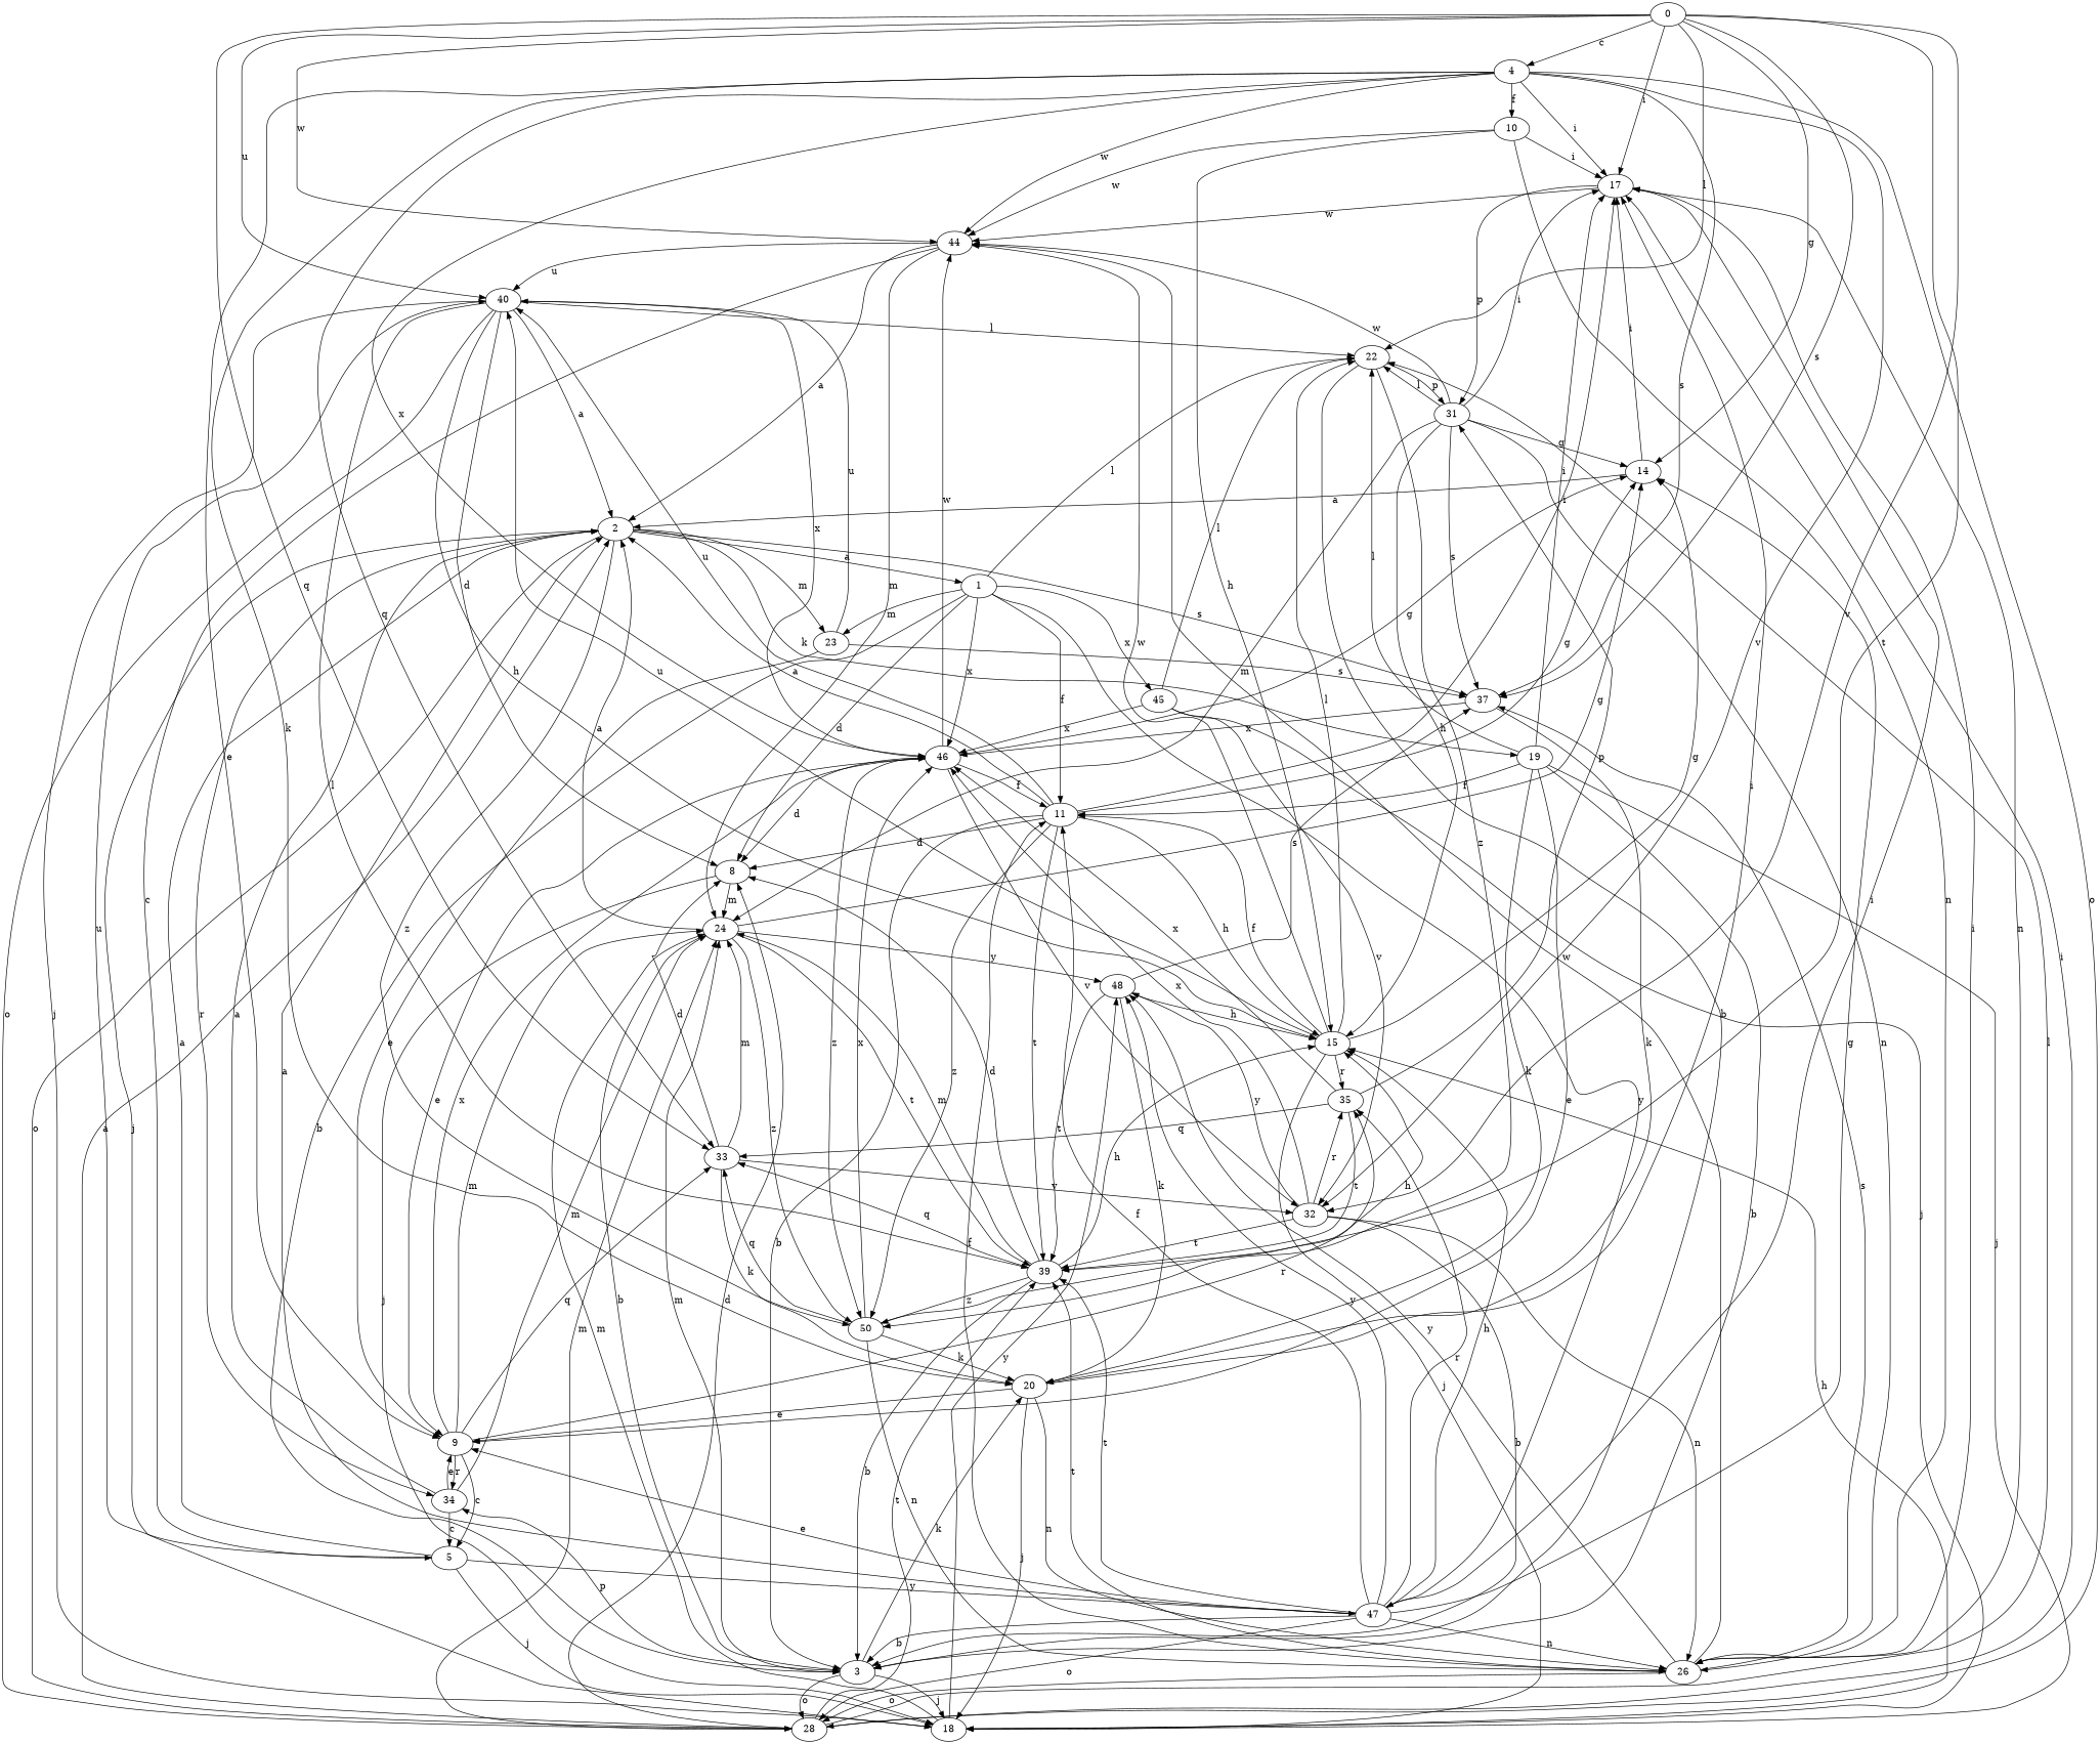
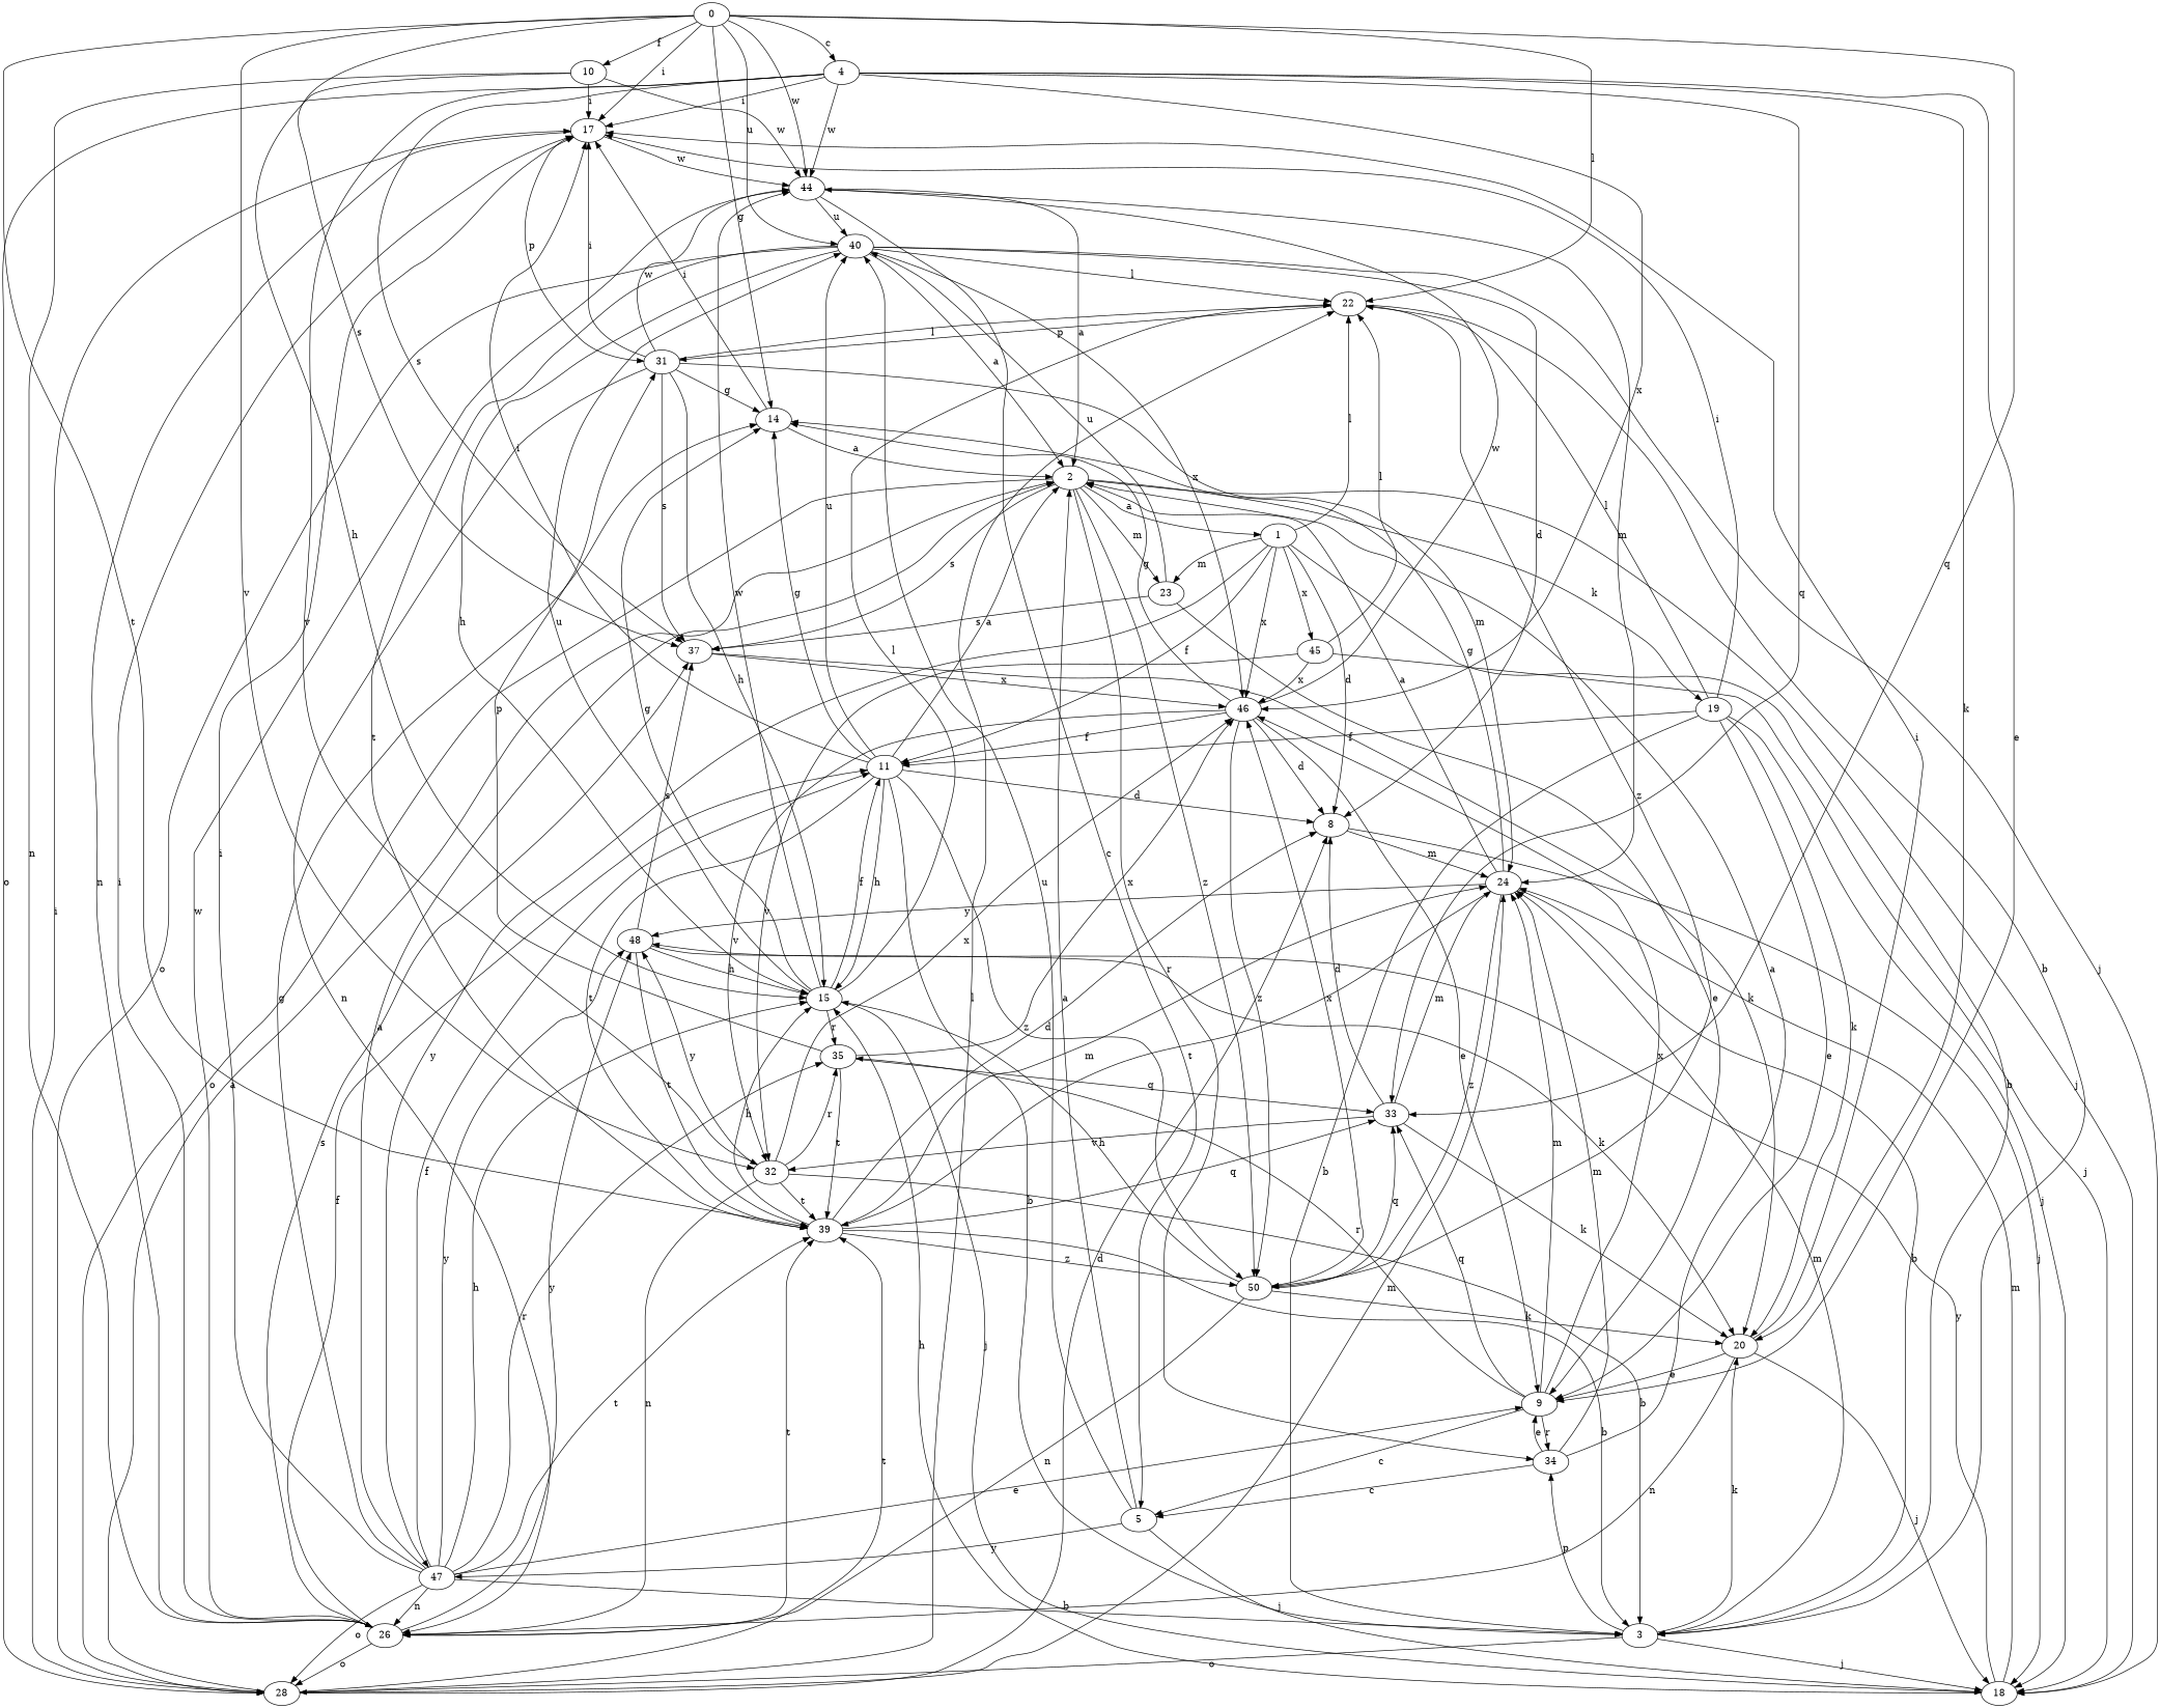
  strict digraph {
    0
    4
    10
    14
    17
    22
    33
    37
    39
    40
    n11 [label=32]
    44
    46
    28
    20
    9
    15
    26
    2
    31
    3
    50
    8
    24
    18
    35
    48
    5
    1
    11
    23
    45
    47
    34
    19
    0 -> 4 [label=c]
-   4 -> 10 [label=f]
+   0 -> 10 [label=f]
    0 -> 14 [label=g]
    0 -> 17 [label=i]
    0 -> 22 [label=l]
    0 -> 33 [label=q]
    0 -> 37 [label=s]
    0 -> 39 [label=t]
    0 -> 40 [label=u]
    0 -> n11 [label=v]
    0 -> 44 [label=w]
    4 -> 17 [label=i]
    4 -> 33 [label=q]
    4 -> 37 [label=s]
    4 -> n11 [label=v]
    4 -> 44 [label=w]
    4 -> 46 [label=x]
    4 -> 28 [label=o]
    4 -> 20 [label=k]
    4 -> 9 [label=e]
    10 -> 17 [label=i]
    10 -> 44 [label=w]
    10 -> 15 [label=h]
    10 -> 26 [label=n]
    14 -> 17 [label=i]
    14 -> 2 [label=a]
    17 -> 44 [label=w]
    17 -> 26 [label=n]
    17 -> 31 [label=p]
    22 -> 31 [label=p]
    22 -> 3 [label=b]
    22 -> 50 [label=z]
    33 -> n11 [label=v]
    33 -> 20 [label=k]
    33 -> 8 [label=d]
    33 -> 24 [label=m]
    37 -> 46 [label=x]
    37 -> 20 [label=k]
    39 -> 33 [label=q]
    39 -> 15 [label=h]
    39 -> 3 [label=b]
    39 -> 50 [label=z]
    39 -> 8 [label=d]
    39 -> 24 [label=m]
    40 -> 22 [label=l]
-   40 -> 39 [label=l]
+   40 -> 39 [label=t]
    40 -> 46 [label=x]
    40 -> 28 [label=o]
    40 -> 15 [label=h]
    40 -> 2 [label=a]
    40 -> 8 [label=d]
    40 -> 18 [label=j]
    n11 -> 39 [label=t]
    n11 -> 46 [label=x]
    n11 -> 26 [label=n]
    n11 -> 3 [label=b]
    n11 -> 35 [label=r]
    n11 -> 48 [label=y]
    44 -> 40 [label=u]
    44 -> 2 [label=a]
    44 -> 24 [label=m]
    44 -> 5 [label=c]
    46 -> 14 [label=g]
    46 -> n11 [label=v]
    46 -> 44 [label=w]
    46 -> 9 [label=e]
    46 -> 50 [label=z]
    46 -> 8 [label=d]
    46 -> 11 [label=f]
    28 -> 17 [label=i]
    28 -> 22 [label=l]
    28 -> 39 [label=t]
    28 -> 2 [label=a]
    28 -> 8 [label=d]
    28 -> 24 [label=m]
    20 -> 17 [label=i]
    20 -> 9 [label=e]
    20 -> 26 [label=n]
    20 -> 18 [label=j]
    9 -> 33 [label=q]
    9 -> 46 [label=x]
    9 -> 24 [label=m]
    9 -> 35 [label=r]
    9 -> 5 [label=c]
    9 -> 34 [label=r]
    15 -> 14 [label=g]
    15 -> 22 [label=l]
    15 -> 40 [label=u]
    15 -> 44 [label=w]
    15 -> 18 [label=j]
    15 -> 35 [label=r]
    15 -> 11 [label=f]
    26 -> 17 [label=i]
    26 -> 37 [label=s]
    26 -> 39 [label=t]
    26 -> 44 [label=w]
    26 -> 28 [label=o]
    26 -> 48 [label=y]
    26 -> 11 [label=f]
    2 -> 37 [label=s]
    2 -> 28 [label=o]
    2 -> 50 [label=z]
    2 -> 18 [label=j]
    2 -> 1 [label=a]
    2 -> 23 [label=m]
    2 -> 34 [label=r]
    2 -> 19 [label=k]
    31 -> 14 [label=g]
    31 -> 17 [label=i]
    31 -> 22 [label=l]
    31 -> 37 [label=s]
    31 -> 44 [label=w]
    31 -> 15 [label=h]
    31 -> 26 [label=n]
    31 -> 24 [label=m]
    3 -> 28 [label=o]
    3 -> 20 [label=k]
    3 -> 24 [label=m]
    3 -> 18 [label=j]
    3 -> 34 [label=p]
    50 -> 33 [label=q]
    50 -> 46 [label=x]
    50 -> 20 [label=k]
    50 -> 15 [label=h]
    50 -> 26 [label=n]
    8 -> 24 [label=m]
    8 -> 18 [label=j]
    24 -> 14 [label=g]
    24 -> 39 [label=t]
    24 -> 2 [label=a]
    24 -> 3 [label=b]
    24 -> 50 [label=z]
    24 -> 48 [label=y]
    18 -> 15 [label=h]
    18 -> 24 [label=m]
    18 -> 48 [label=y]
    35 -> 33 [label=q]
    35 -> 39 [label=t]
    35 -> 46 [label=x]
    35 -> 31 [label=p]
    48 -> 37 [label=s]
    48 -> 39 [label=t]
    48 -> 20 [label=k]
    48 -> 15 [label=h]
    5 -> 40 [label=u]
    5 -> 2 [label=a]
    5 -> 18 [label=j]
    5 -> 47 [label=y]
    1 -> 22 [label=l]
    1 -> 46 [label=x]
    1 -> 3 [label=b]
    1 -> 8 [label=d]
    1 -> 11 [label=f]
    1 -> 23 [label=m]
    1 -> 45 [label=x]
    1 -> 47 [label=y]
    11 -> 14 [label=g]
    11 -> 17 [label=i]
    11 -> 39 [label=t]
    11 -> 40 [label=u]
    11 -> 15 [label=h]
    11 -> 2 [label=a]
    11 -> 3 [label=b]
    11 -> 50 [label=z]
    11 -> 8 [label=d]
    23 -> 37 [label=s]
    23 -> 40 [label=u]
    23 -> 9 [label=e]
    45 -> 22 [label=l]
    45 -> n11 [label=v]
    45 -> 46 [label=x]
    45 -> 18 [label=j]
    47 -> 14 [label=g]
    47 -> 17 [label=i]
    47 -> 39 [label=t]
    47 -> 28 [label=o]
    47 -> 9 [label=e]
    47 -> 15 [label=h]
    47 -> 26 [label=n]
    47 -> 2 [label=a]
    47 -> 3 [label=b]
    47 -> 35 [label=r]
    47 -> 48 [label=y]
    47 -> 11 [label=f]
    34 -> 9 [label=e]
    34 -> 2 [label=a]
    34 -> 24 [label=m]
    34 -> 5 [label=c]
    19 -> 17 [label=i]
    19 -> 22 [label=l]
    19 -> 20 [label=k]
    19 -> 9 [label=e]
    19 -> 3 [label=b]
    19 -> 18 [label=j]
    19 -> 11 [label=f]
  }
